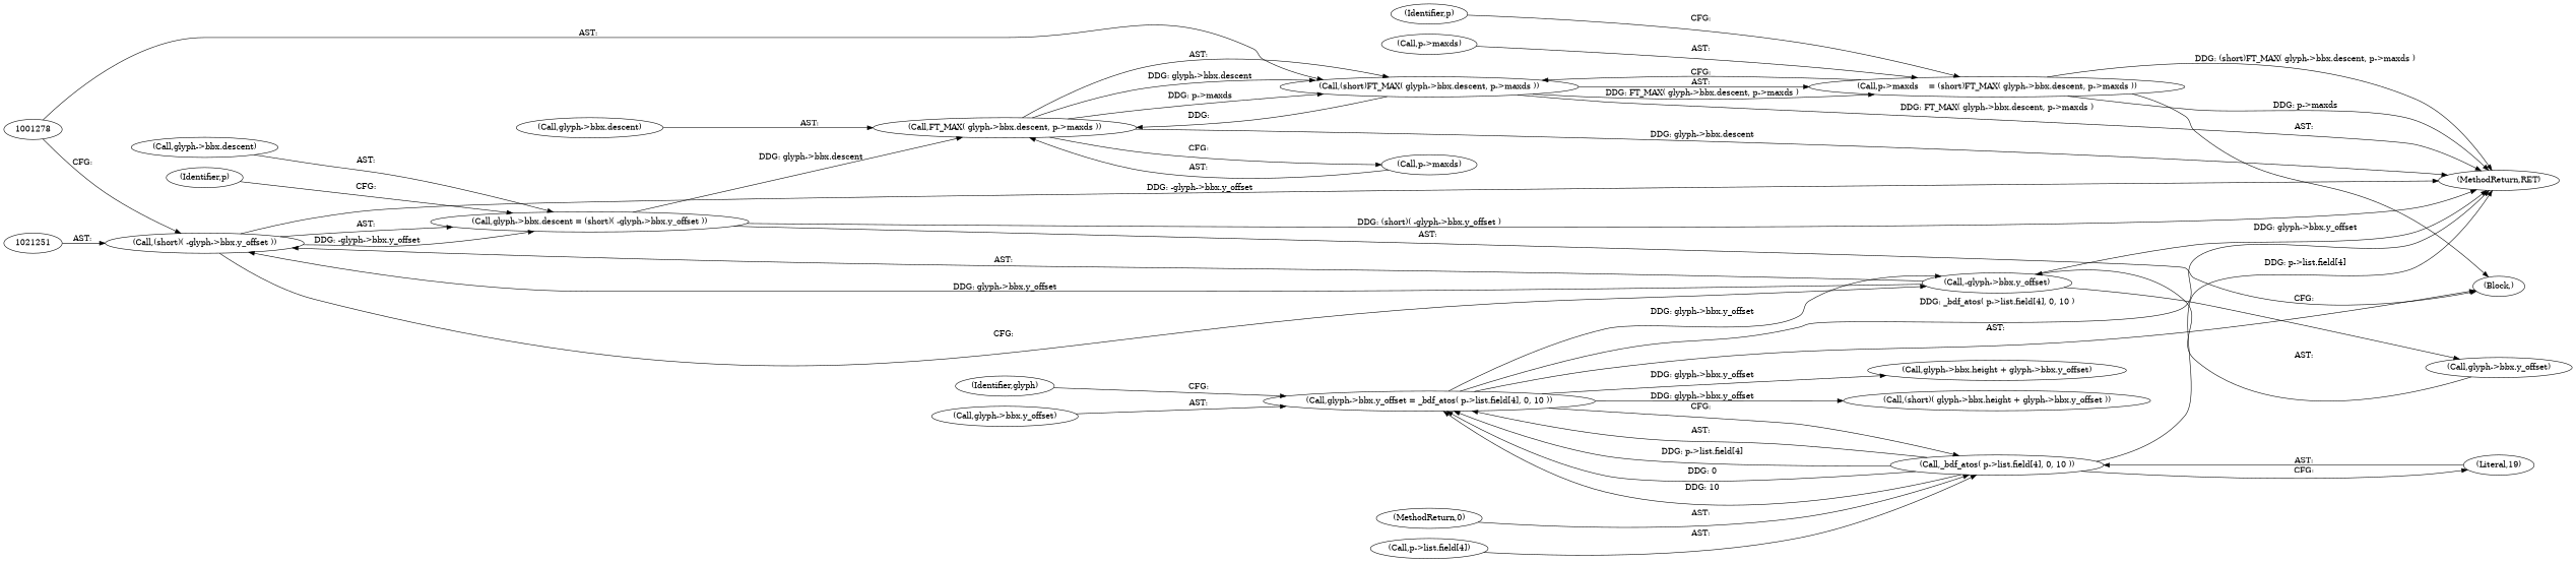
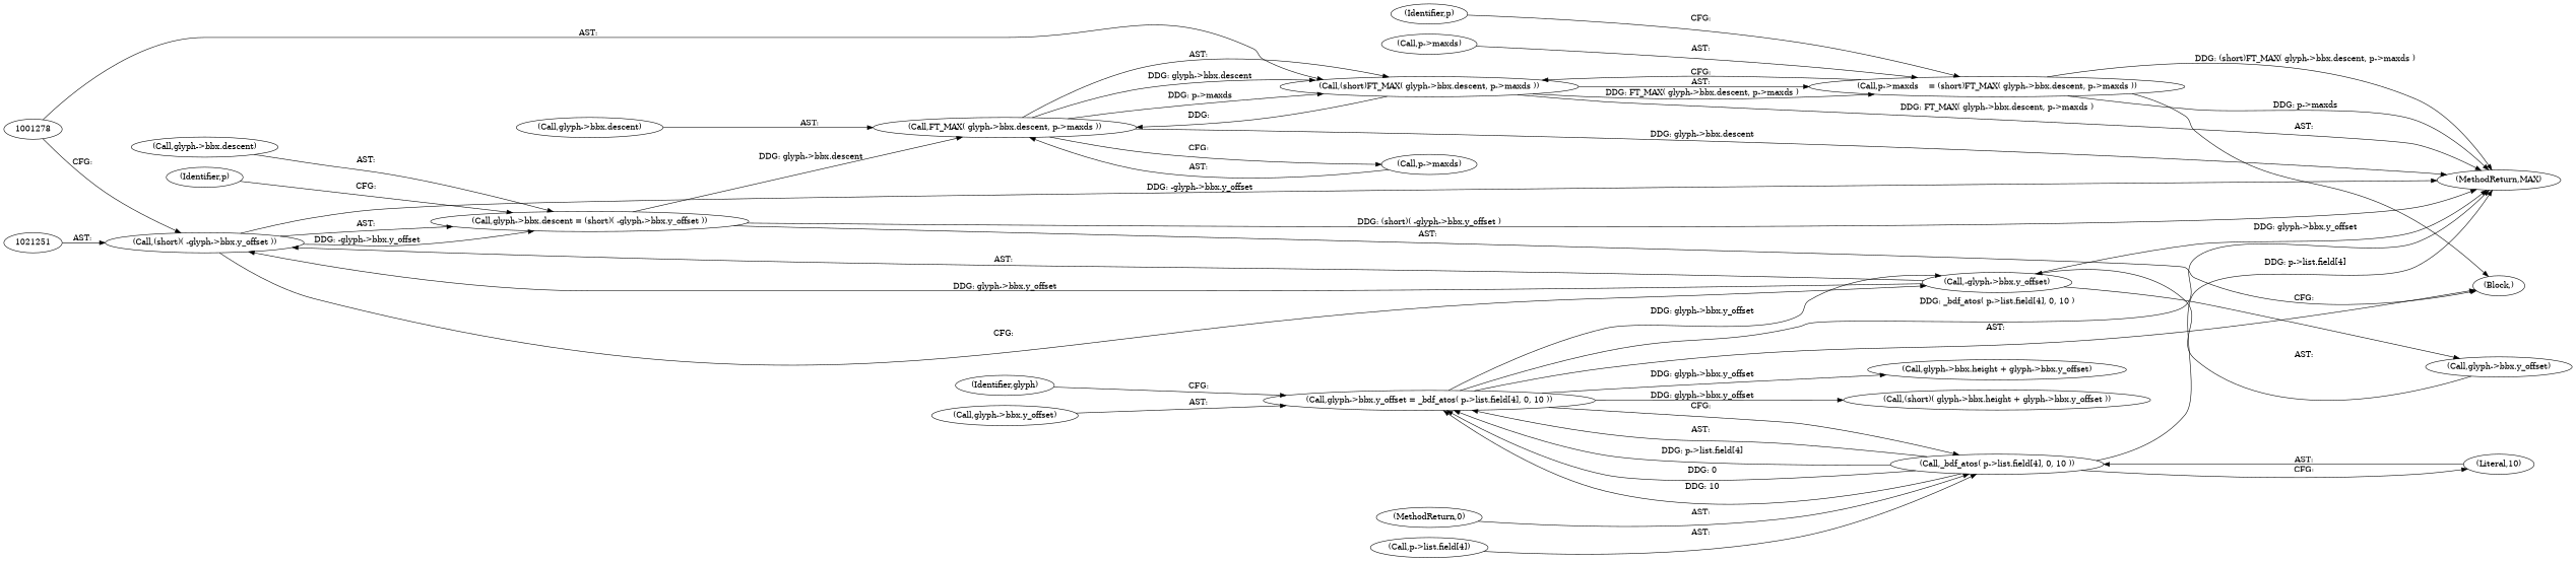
  digraph {
    rankdir=LR
    n1 [label="(Call,FT_MAX( glyph->bbx.descent, p->maxds ))"]
    n2 [label="(Call,(short)FT_MAX( glyph->bbx.descent, p->maxds ))"]
    n3 [label="(Call,p->maxds)"]
-   n4 [label="(MethodReturn,RET)"]
+   n4 [label="(MethodReturn,MAX)"]
    n5 [label="(Call,p->maxds    = (short)FT_MAX( glyph->bbx.descent, p->maxds ))"]
    n6 [label="(Call,glyph->bbx.descent = (short)( -glyph->bbx.y_offset ))"]
    n7 [label="(Block,)"]
    n8 [label="(Call,(short)( -glyph->bbx.y_offset ))"]
    n9 [label="(Call,-glyph->bbx.y_offset)"]
    n10 [label="(Call,glyph->bbx.y_offset)"]
    n11 [label="(Call,glyph->bbx.y_offset = _bdf_atos( p->list.field[4], 0, 10 ))"]
    n12 [label="(Call,_bdf_atos( p->list.field[4], 0, 10 ))"]
    n13 [label="(Call,glyph->bbx.height + glyph->bbx.y_offset)"]
    n14 [label="(Call,(short)( glyph->bbx.height + glyph->bbx.y_offset ))"]
-   n15 [label="(Literal,19)"]
+   n15 [label="(Literal,10)"]
    n16 [label="(Call,glyph->bbx.descent)"]
    n17 [label="(Call,glyph->bbx.y_offset)"]
    n18 [label="(MethodReturn,0)"]
    n19 [label="(Identifier,p)"]
    n20 [label="(Identifier,p)"]
    n21 [label="(Identifier,glyph)"]
    n22 [label="(Call,glyph->bbx.descent)"]
    n23 [label="(Call,p->list.field[4])"]
    n24 [label="(Call,p->maxds)"]
    n25 [label=1021251]
    1001278
    n1 -> n2 [label="AST: "]
    n1 -> n2 [label="DDG: glyph->bbx.descent"]
    n1 -> n2 [label="DDG: p->maxds"]
    n1 -> n3 [label="CFG: "]
    n1 -> n4 [label="DDG: glyph->bbx.descent"]
    n2 -> n1 [label="DDG: "]
    n2 -> n4 [label="DDG: FT_MAX( glyph->bbx.descent, p->maxds )"]
    n2 -> n5 [label="AST: "]
    n2 -> n5 [label="DDG: FT_MAX( glyph->bbx.descent, p->maxds )"]
    n3 -> n1 [label="AST: "]
    n5 -> n2 [label="CFG: "]
    n5 -> n4 [label="DDG: (short)FT_MAX( glyph->bbx.descent, p->maxds )"]
    n5 -> n4 [label="DDG: p->maxds"]
    n5 -> n7 [label="AST: "]
    n6 -> n1 [label="DDG: glyph->bbx.descent"]
    n6 -> n4 [label="DDG: (short)( -glyph->bbx.y_offset )"]
    n6 -> n7 [label="AST: "]
    n8 -> n4 [label="DDG: -glyph->bbx.y_offset"]
    n8 -> n6 [label="AST: "]
    n8 -> n6 [label="DDG: -glyph->bbx.y_offset"]
    n8 -> n9 [label="CFG: "]
    n9 -> n4 [label="DDG: glyph->bbx.y_offset"]
    n9 -> n8 [label="AST: "]
    n9 -> n8 [label="DDG: glyph->bbx.y_offset"]
    n9 -> n10 [label="CFG: "]
    n10 -> n9 [label="AST: "]
    n11 -> n4 [label="DDG: _bdf_atos( p->list.field[4], 0, 10 )"]
    n11 -> n7 [label="AST: "]
    n11 -> n9 [label="DDG: glyph->bbx.y_offset"]
    n11 -> n12 [label="CFG: "]
    n11 -> n13 [label="DDG: glyph->bbx.y_offset"]
    n11 -> n14 [label="DDG: glyph->bbx.y_offset"]
    n12 -> n4 [label="DDG: p->list.field[4]"]
    n12 -> n11 [label="AST: "]
    n12 -> n11 [label="DDG: p->list.field[4]"]
    n12 -> n11 [label="DDG: 0"]
    n12 -> n11 [label="DDG: 10"]
    n12 -> n15 [label="CFG: "]
    n15 -> n12 [label="AST: "]
    n16 -> n1 [label="AST: "]
    n17 -> n11 [label="AST: "]
    n18 -> n12 [label="AST: "]
    n19 -> n5 [label="CFG: "]
    n20 -> n6 [label="CFG: "]
    n21 -> n11 [label="CFG: "]
    n22 -> n6 [label="AST: "]
    n23 -> n12 [label="AST: "]
    n24 -> n5 [label="AST: "]
    n25 -> n8 [label="AST: "]
    1001278 -> n2 [label="AST: "]
    1001278 -> n8 [label="CFG: "]
  }
